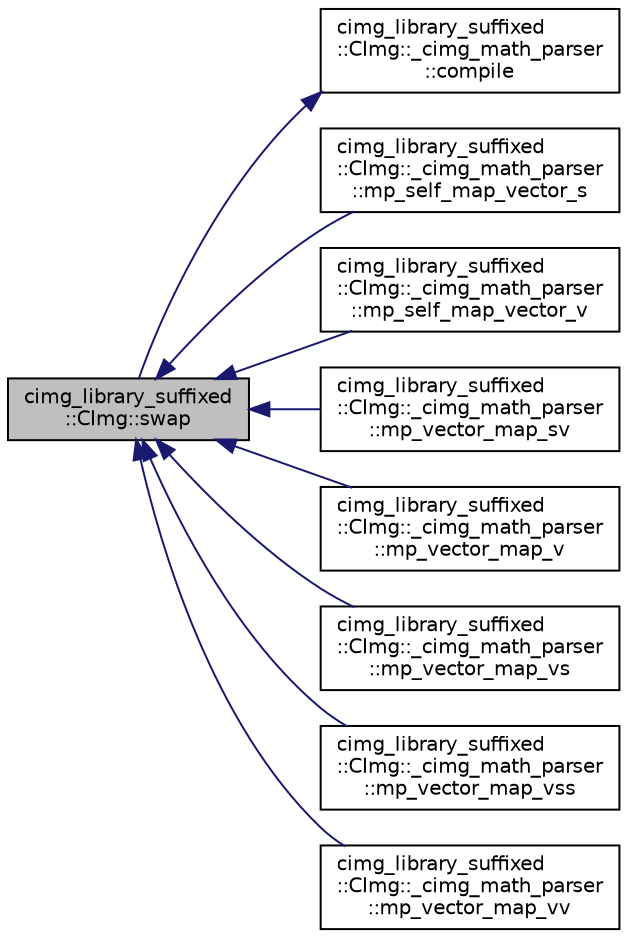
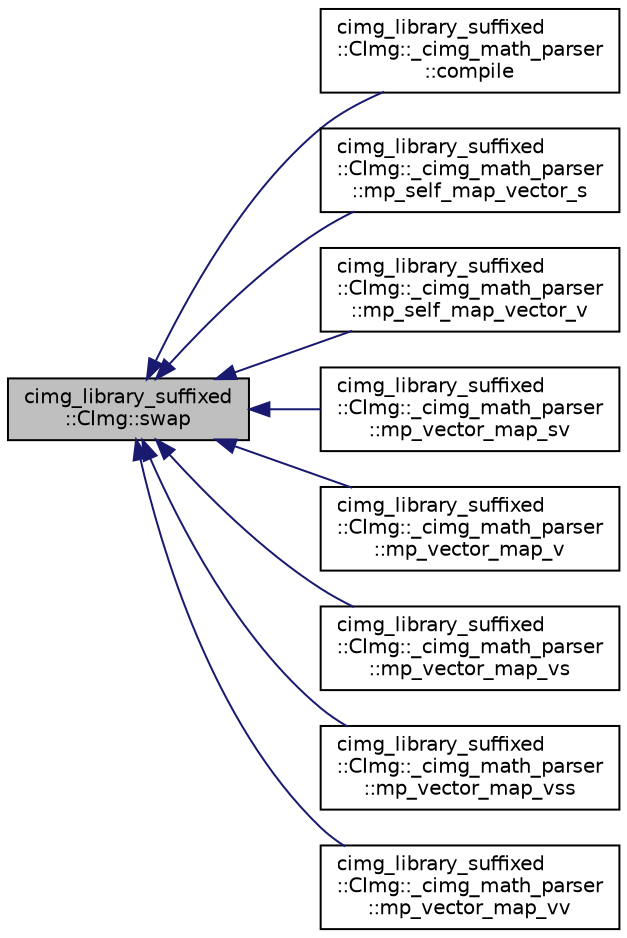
  digraph {
    rankdir=LR
    node [color=black fillcolor=white fontname=Helvetica fontsize=10 shape=record style=filled]
    edge [color=midnightblue dir=back fontname=Helvetica fontsize=10 labelfontname=Helvetica labelfontsize=10 style=solid]
    n1 [fillcolor=grey75 fontcolor=black height=0.2 label="cimg_library_suffixed\l::CImg::swap" width=0.4]
    n2 [height=0.2 label="cimg_library_suffixed\l::CImg::_cimg_math_parser\l::compile" width=0.4]
    n3 [height=0.2 label="cimg_library_suffixed\l::CImg::_cimg_math_parser\l::mp_self_map_vector_s" width=0.4]
    n4 [height=0.2 label="cimg_library_suffixed\l::CImg::_cimg_math_parser\l::mp_self_map_vector_v" width=0.4]
    n5 [height=0.2 label="cimg_library_suffixed\l::CImg::_cimg_math_parser\l::mp_vector_map_sv" width=0.4]
    n6 [height=0.2 label="cimg_library_suffixed\l::CImg::_cimg_math_parser\l::mp_vector_map_v" width=0.4]
    n7 [height=0.2 label="cimg_library_suffixed\l::CImg::_cimg_math_parser\l::mp_vector_map_vs" width=0.4]
    n8 [height=0.2 label="cimg_library_suffixed\l::CImg::_cimg_math_parser\l::mp_vector_map_vss" width=0.4]
    n9 [height=0.2 label="cimg_library_suffixed\l::CImg::_cimg_math_parser\l::mp_vector_map_vv" width=0.4]
-   n2 -> n1
+   n1 -> n2
    n1 -> n3
    n1 -> n4
    n1 -> n5
    n1 -> n6
    n1 -> n7
    n1 -> n8
    n1 -> n9
  }
